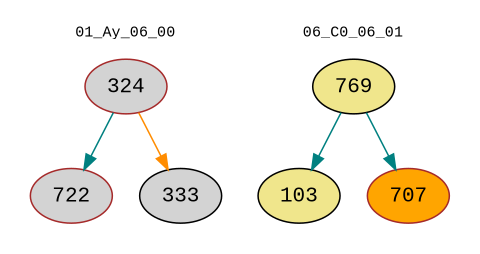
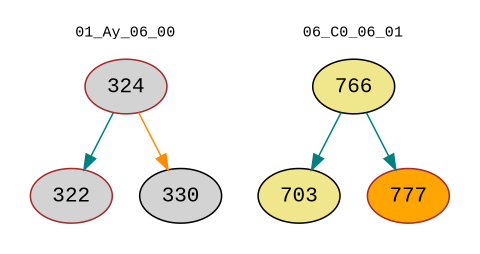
  digraph {
    fontname="Liberation Mono"
    node [color=brown fillcolor=lightgrey fontname="Liberation Mono" style=filled]
    edge [color=teal fontname="Liberation Mono"]
    n1 [label=324]
-   n2 [label=722]
-   n3 [color=black label=333]
-   n4 [color=black fillcolor=khaki label=769]
-   n5 [color=black fillcolor=khaki label=103]
-   n6 [fillcolor=orange label=707]
+   n2 [label=322]
+   n3 [color=black label=330]
+   n4 [color=black fillcolor=khaki label=766]
+   n5 [color=black fillcolor=khaki label=703]
+   n6 [fillcolor=orange label=777]
    subgraph cluster_1 {
      color=white
      fontsize=10
      label="01_Ay_06_00"
      n1
      n2
      n3
    }
    subgraph cluster_2 {
      color=white
      fontsize=10
      label="06_C0_06_01"
      n4
      n5
      n6
    }
    n1 -> n2
    n1 -> n3 [color=darkorange]
    n4 -> n5
    n4 -> n6
  }
